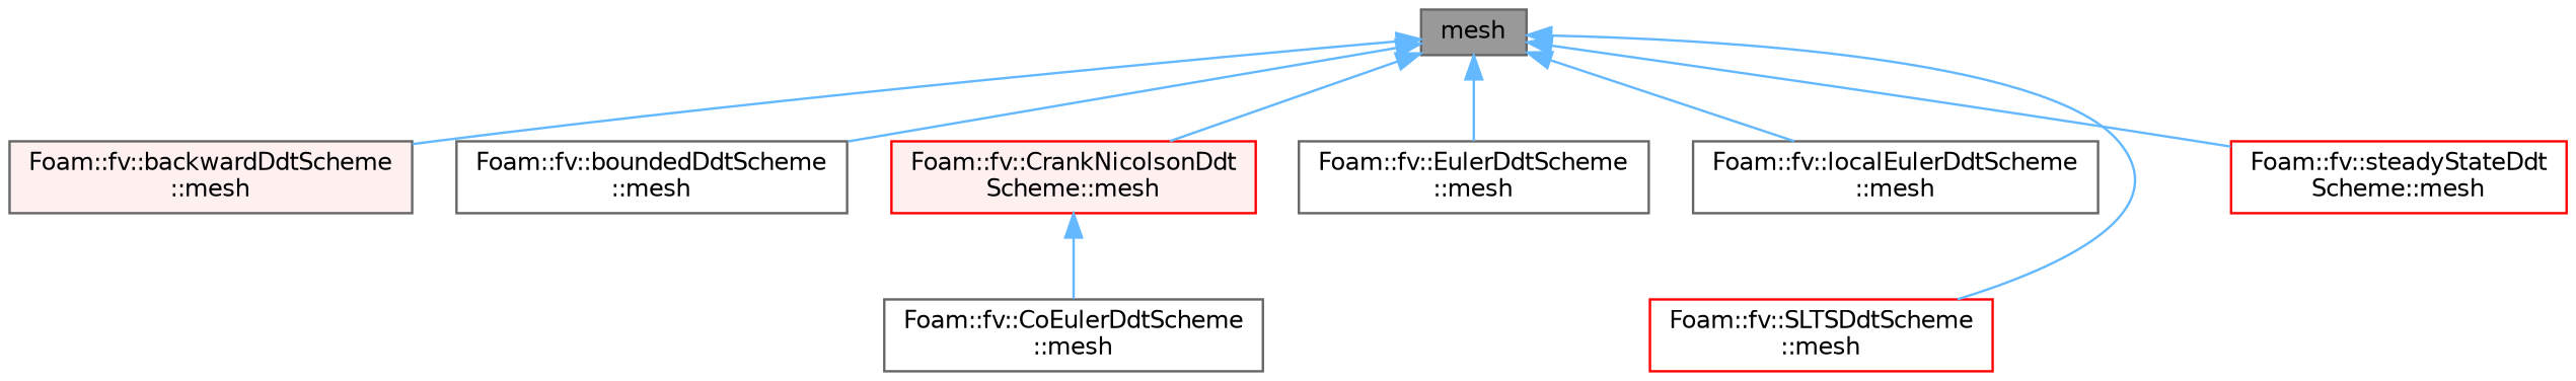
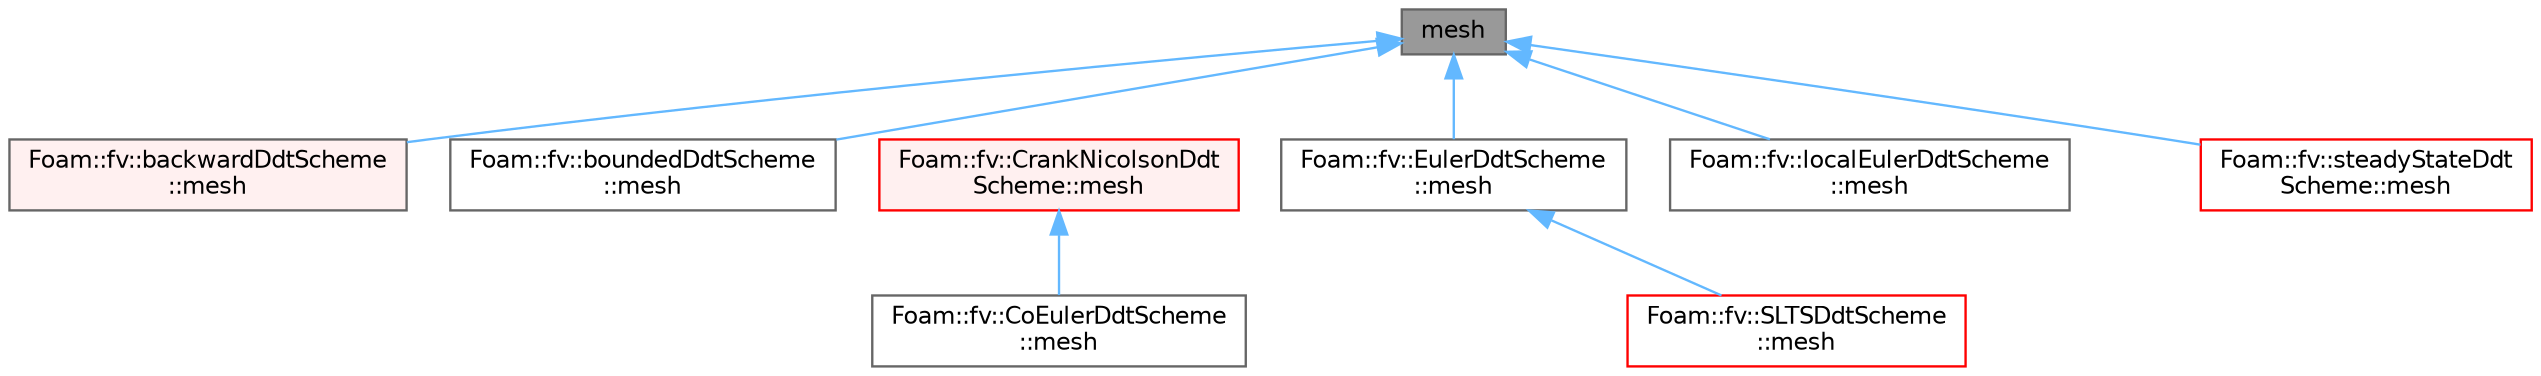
  digraph {
    rankdir=TB
    node [color=grey40 fillcolor=white fontname=Helvetica fontsize=10 shape=box style=filled]
    edge [color=steelblue1 dir=back fontname=Helvetica fontsize=10 labelfontname=Helvetica labelfontsize=10 style=solid]
    n1 [color=gray40 fillcolor=grey60 fontcolor=black height=0.2 label=mesh width=0.4]
    n2 [fillcolor="#FFF0F0" height=0.2 label="Foam::fv::backwardDdtScheme\l::mesh" width=0.4]
    n3 [height=0.2 label="Foam::fv::boundedDdtScheme\l::mesh" width=0.4]
    n4 [color=red fillcolor="#FFF0F0" height=0.2 label="Foam::fv::CrankNicolsonDdt\lScheme::mesh" width=0.4]
    n5 [height=0.2 label="Foam::fv::EulerDdtScheme\l::mesh" width=0.4]
    n6 [height=0.2 label="Foam::fv::localEulerDdtScheme\l::mesh" width=0.4]
    n7 [color=red height=0.2 label="Foam::fv::SLTSDdtScheme\l::mesh" width=0.4]
    n8 [color=red height=0.2 label="Foam::fv::steadyStateDdt\lScheme::mesh" width=0.4]
    n9 [height=0.2 label="Foam::fv::CoEulerDdtScheme\l::mesh" width=0.4]
    n1 -> n2
    n1 -> n3
-   n1 -> n4
    n1 -> n5
    n1 -> n6
-   n1 -> n7
+   n5 -> n7
    n1 -> n8
    n4 -> n9
  }
